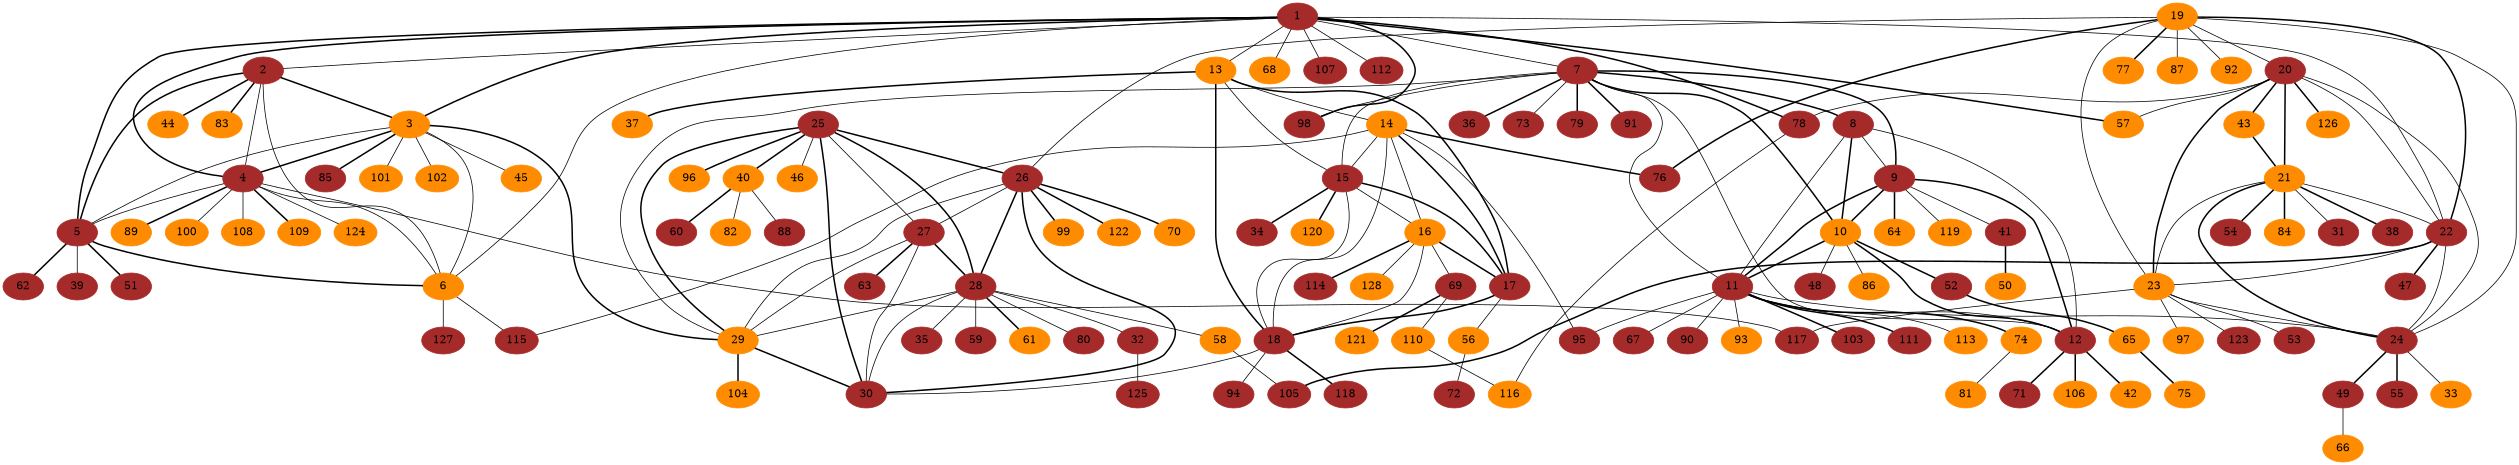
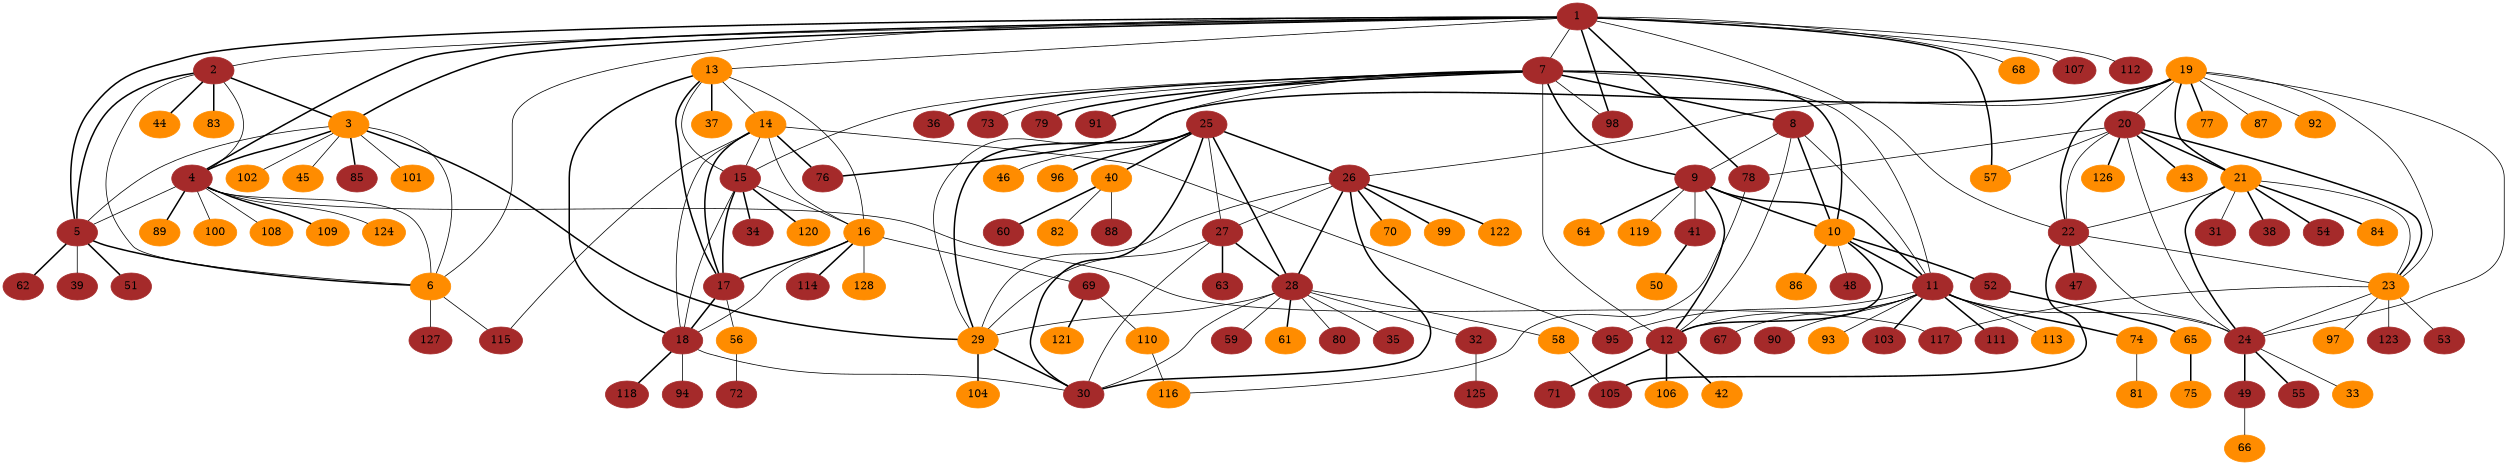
  graph {
    node [color=brown style=filled]
    edge [style=solid]
    1
    2
    3 [color=darkorange]
    4
    5
    6 [color=darkorange]
    7
    13 [color=darkorange]
    22
    57 [color=darkorange]
    68 [color=darkorange]
    78
    98
    107
    112
    44 [color=darkorange]
    83 [color=darkorange]
    29 [color=darkorange]
    45 [color=darkorange]
    85
    101 [color=darkorange]
    102 [color=darkorange]
    89 [color=darkorange]
    100 [color=darkorange]
    108 [color=darkorange]
    109 [color=darkorange]
    117
    124 [color=darkorange]
    39
    51
    62
    115
    127
    8
    9
    10 [color=darkorange]
    11
    12
    15
    36
    73
    79
    91
    14 [color=darkorange]
    16 [color=darkorange]
    17
    18
    37 [color=darkorange]
    24
    23 [color=darkorange]
    47
    105
    116 [color=darkorange]
    30
    104 [color=darkorange]
    41
    64 [color=darkorange]
    119 [color=darkorange]
    48
    52
    86 [color=darkorange]
    67
    74 [color=darkorange]
    90
    93 [color=darkorange]
    95
    103
    111
    113 [color=darkorange]
    42 [color=darkorange]
    71
    106 [color=darkorange]
    34
    120 [color=darkorange]
    50 [color=darkorange]
    65 [color=darkorange]
    33 [color=darkorange]
    49
    55
    81 [color=darkorange]
    76
    69
    114
    128 [color=darkorange]
    56 [color=darkorange]
    94
    118
    53
    97 [color=darkorange]
    123
    110 [color=darkorange]
    121 [color=darkorange]
    72
    19 [color=darkorange]
    20
    21 [color=darkorange]
    26
    77 [color=darkorange]
    87 [color=darkorange]
    92 [color=darkorange]
    43 [color=darkorange]
    126 [color=darkorange]
    31
    38
    54
    84 [color=darkorange]
    27
    28
    70 [color=darkorange]
    99 [color=darkorange]
    122 [color=darkorange]
    66 [color=darkorange]
    25
    40 [color=darkorange]
    46 [color=darkorange]
    96 [color=darkorange]
    63
    32
    35
    58 [color=darkorange]
    59
    61 [color=darkorange]
    80
    60
    82 [color=darkorange]
    88
    125
    75 [color=darkorange]
    1 -- 2
    1 -- 3 [style=bold]
    1 -- 4 [style=bold]
    1 -- 5 [style=bold]
    1 -- 6
    1 -- 7
    1 -- 13
    1 -- 22
    1 -- 57 [style=bold]
    1 -- 68
    1 -- 78 [style=bold]
    1 -- 98 [style=bold]
    1 -- 107
    1 -- 112
    2 -- 3 [style=bold]
    2 -- 4
    2 -- 5 [style=bold]
    2 -- 6
    2 -- 44 [style=bold]
    2 -- 83 [style=bold]
    3 -- 4 [style=bold]
    3 -- 5
    3 -- 6
    3 -- 29 [style=bold]
    3 -- 45
    3 -- 85 [style=bold]
    3 -- 101
    3 -- 102
    4 -- 5
    4 -- 6
    4 -- 89 [style=bold]
    4 -- 100
    4 -- 108
    4 -- 109 [style=bold]
    4 -- 117
    4 -- 124
    5 -- 6 [style=bold]
    5 -- 39
    5 -- 51 [style=bold]
    5 -- 62 [style=bold]
    6 -- 115
    6 -- 127
    7 -- 98
    7 -- 29
    7 -- 8 [style=bold]
    7 -- 9 [style=bold]
    7 -- 10 [style=bold]
    7 -- 11
    7 -- 12
    7 -- 15
    7 -- 36 [style=bold]
    7 -- 73
    7 -- 79 [style=bold]
    7 -- 91 [style=bold]
    13 -- 15
    13 -- 14
+   13 -- 16
    13 -- 17 [style=bold]
    13 -- 18 [style=bold]
    13 -- 37 [style=bold]
    22 -- 24
    22 -- 23
    22 -- 47 [style=bold]
    22 -- 105 [style=bold]
    78 -- 116
    29 -- 30 [style=bold]
    29 -- 104 [style=bold]
    8 -- 9
    8 -- 10 [style=bold]
    8 -- 11
    8 -- 12
    9 -- 10 [style=bold]
    9 -- 11 [style=bold]
    9 -- 12 [style=bold]
    9 -- 41
    9 -- 64 [style=bold]
    9 -- 119
    10 -- 11 [style=bold]
    10 -- 12 [style=bold]
    10 -- 48
    10 -- 52 [style=bold]
-   10 -- 86
+   10 -- 86 [style=bold]
    11 -- 12
    11 -- 24
    11 -- 67
    11 -- 74 [style=bold]
    11 -- 90
    11 -- 93
    11 -- 95
    11 -- 103 [style=bold]
    11 -- 111 [style=bold]
    11 -- 113
    12 -- 42 [style=bold]
    12 -- 71 [style=bold]
    12 -- 106 [style=bold]
    15 -- 16
    15 -- 17 [style=bold]
    15 -- 18
    15 -- 34 [style=bold]
    15 -- 120 [style=bold]
    14 -- 115
    14 -- 15
    14 -- 16
    14 -- 17 [style=bold]
    14 -- 18
    14 -- 95
    14 -- 76 [style=bold]
    16 -- 17 [style=bold]
    16 -- 18
    16 -- 69
    16 -- 114 [style=bold]
    16 -- 128
    17 -- 18 [style=bold]
    17 -- 56
    18 -- 30
    18 -- 94
    18 -- 118 [style=bold]
    24 -- 33
    24 -- 49 [style=bold]
    24 -- 55 [style=bold]
    23 -- 117
    23 -- 24
    23 -- 53
    23 -- 97
    23 -- 123
    41 -- 50 [style=bold]
    52 -- 65 [style=bold]
    74 -- 81
    65 -- 75 [style=bold]
    49 -- 66
    69 -- 110
    69 -- 121 [style=bold]
    56 -- 72
    110 -- 116
    19 -- 22 [style=bold]
    19 -- 24
    19 -- 23
    19 -- 76 [style=bold]
    19 -- 20
-   43 -- 21 [style=bold]
+   19 -- 21 [style=bold]
    19 -- 26
    19 -- 77 [style=bold]
    19 -- 87
    19 -- 92
    20 -- 22
    20 -- 57
    20 -- 78
    20 -- 24
    20 -- 23 [style=bold]
    20 -- 21 [style=bold]
    20 -- 43 [style=bold]
    20 -- 126 [style=bold]
    21 -- 22
    21 -- 24 [style=bold]
    21 -- 23
    21 -- 31
    21 -- 38 [style=bold]
    21 -- 54 [style=bold]
    21 -- 84 [style=bold]
    26 -- 29
    26 -- 30 [style=bold]
    26 -- 27
    26 -- 28 [style=bold]
    26 -- 70 [style=bold]
    26 -- 99 [style=bold]
    26 -- 122 [style=bold]
    27 -- 29
    27 -- 30
    27 -- 28 [style=bold]
    27 -- 63 [style=bold]
    28 -- 29
    28 -- 30
    28 -- 32
    28 -- 35
    28 -- 58
    28 -- 59
    28 -- 61 [style=bold]
    28 -- 80
    25 -- 29 [style=bold]
    25 -- 30 [style=bold]
    25 -- 26 [style=bold]
    25 -- 27
    25 -- 28 [style=bold]
    25 -- 40 [style=bold]
    25 -- 46
    25 -- 96 [style=bold]
    40 -- 60 [style=bold]
    40 -- 82
    40 -- 88
    32 -- 125
    58 -- 105
  }
